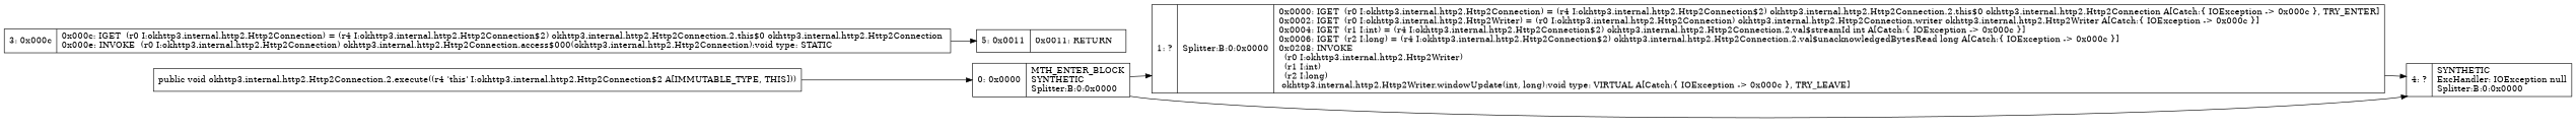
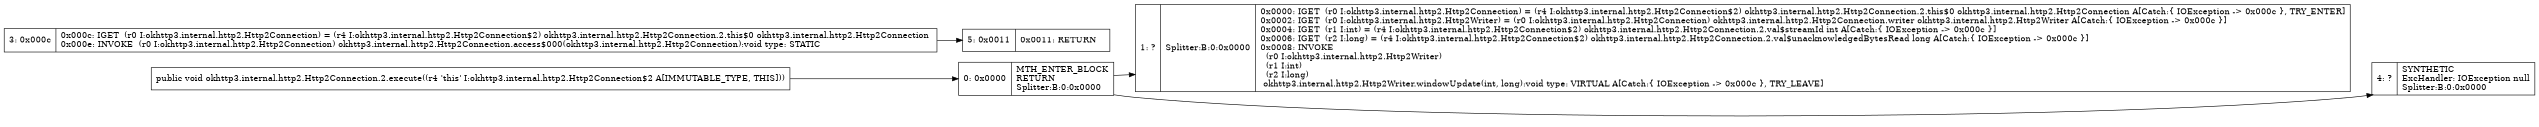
  digraph {
    rankdir=LR
    node [shape=record]
-   n1 [label="{0\:\ 0x0000|MTH_ENTER_BLOCK\lSYNTHETIC\lSplitter:B:0:0x0000\l}"]
-   n2 [label="{1\:\ ?|Splitter:B:0:0x0000\l|0x0000: IGET  (r0 I:okhttp3.internal.http2.Http2Connection) = (r4 I:okhttp3.internal.http2.Http2Connection$2) okhttp3.internal.http2.Http2Connection.2.this$0 okhttp3.internal.http2.Http2Connection A[Catch:\{ IOException \-\> 0x000c \}, TRY_ENTER]\l0x0002: IGET  (r0 I:okhttp3.internal.http2.Http2Writer) = (r0 I:okhttp3.internal.http2.Http2Connection) okhttp3.internal.http2.Http2Connection.writer okhttp3.internal.http2.Http2Writer A[Catch:\{ IOException \-\> 0x000c \}]\l0x0004: IGET  (r1 I:int) = (r4 I:okhttp3.internal.http2.Http2Connection$2) okhttp3.internal.http2.Http2Connection.2.val$streamId int A[Catch:\{ IOException \-\> 0x000c \}]\l0x0006: IGET  (r2 I:long) = (r4 I:okhttp3.internal.http2.Http2Connection$2) okhttp3.internal.http2.Http2Connection.2.val$unacknowledgedBytesRead long A[Catch:\{ IOException \-\> 0x000c \}]\l0x0208: INVOKE  \l  (r0 I:okhttp3.internal.http2.Http2Writer)\l  (r1 I:int)\l  (r2 I:long)\l okhttp3.internal.http2.Http2Writer.windowUpdate(int, long):void type: VIRTUAL A[Catch:\{ IOException \-\> 0x000c \}, TRY_LEAVE]\l}"]
+   n1 [label="{0\:\ 0x0000|MTH_ENTER_BLOCK\lRETURN\lSplitter:B:0:0x0000\l}"]
+   n2 [label="{1\:\ ?|Splitter:B:0:0x0000\l|0x0000: IGET  (r0 I:okhttp3.internal.http2.Http2Connection) = (r4 I:okhttp3.internal.http2.Http2Connection$2) okhttp3.internal.http2.Http2Connection.2.this$0 okhttp3.internal.http2.Http2Connection A[Catch:\{ IOException \-\> 0x000c \}, TRY_ENTER]\l0x0002: IGET  (r0 I:okhttp3.internal.http2.Http2Writer) = (r0 I:okhttp3.internal.http2.Http2Connection) okhttp3.internal.http2.Http2Connection.writer okhttp3.internal.http2.Http2Writer A[Catch:\{ IOException \-\> 0x000c \}]\l0x0004: IGET  (r1 I:int) = (r4 I:okhttp3.internal.http2.Http2Connection$2) okhttp3.internal.http2.Http2Connection.2.val$streamId int A[Catch:\{ IOException \-\> 0x000c \}]\l0x0006: IGET  (r2 I:long) = (r4 I:okhttp3.internal.http2.Http2Connection$2) okhttp3.internal.http2.Http2Connection.2.val$unacknowledgedBytesRead long A[Catch:\{ IOException \-\> 0x000c \}]\l0x0008: INVOKE  \l  (r0 I:okhttp3.internal.http2.Http2Writer)\l  (r1 I:int)\l  (r2 I:long)\l okhttp3.internal.http2.Http2Writer.windowUpdate(int, long):void type: VIRTUAL A[Catch:\{ IOException \-\> 0x000c \}, TRY_LEAVE]\l}"]
    n3 [label="{4\:\ ?|SYNTHETIC\lExcHandler: IOException null\lSplitter:B:0:0x0000\l}"]
    n4 [label="{5\:\ 0x0011|0x0011: RETURN   \l}"]
    n5 [label="{3\:\ 0x000c|0x000c: IGET  (r0 I:okhttp3.internal.http2.Http2Connection) = (r4 I:okhttp3.internal.http2.Http2Connection$2) okhttp3.internal.http2.Http2Connection.2.this$0 okhttp3.internal.http2.Http2Connection \l0x000e: INVOKE  (r0 I:okhttp3.internal.http2.Http2Connection) okhttp3.internal.http2.Http2Connection.access$000(okhttp3.internal.http2.Http2Connection):void type: STATIC \l}"]
    n6 [label="{public void okhttp3.internal.http2.Http2Connection.2.execute((r4 'this' I:okhttp3.internal.http2.Http2Connection$2 A[IMMUTABLE_TYPE, THIS])) }"]
    n1 -> n2
    n1 -> n3
-   n2 -> n3
    n5 -> n4
    n6 -> n1
  }
